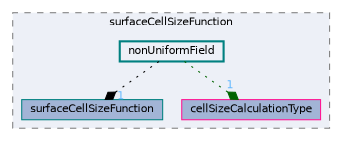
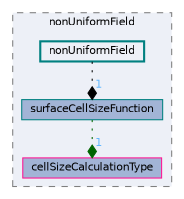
  digraph {
    compound=true
    node [color=teal fillcolor="#a2b4d6" fontname=Helvetica fontsize=10 shape=box style=filled]
    edge [arrowhead=diamond fontcolor=steelblue1 fontname=Helvetica fontsize=10 headlabel=1 labeldistance=1.5 labelfontname=Helvetica labelfontsize=10 style=dotted]
    n1 [height=0.2 label=surfaceCellSizeFunction width=0.4]
    n2 [color=deeppink height=0.2 label=cellSizeCalculationType width=0.4]
    n3 [fillcolor="#edf0f7" height=0.2 label=nonUniformField style="filled,bold" width=0.4]
    subgraph cluster_1 {
      bgcolor="#edf0f7"
      fontname=Helvetica
      fontsize=10
-     label=surfaceCellSizeFunction
+     label=nonUniformField
      pencolor=grey50
      style="filled,dashed"
      n1
      n2
      n3
    }
    n3 -> n1 [color=black]
-   n3 -> n2 [color=darkgreen]
+   n1 -> n2 [color=darkgreen]
  }
